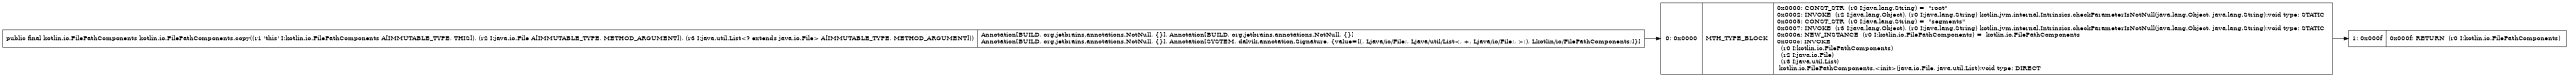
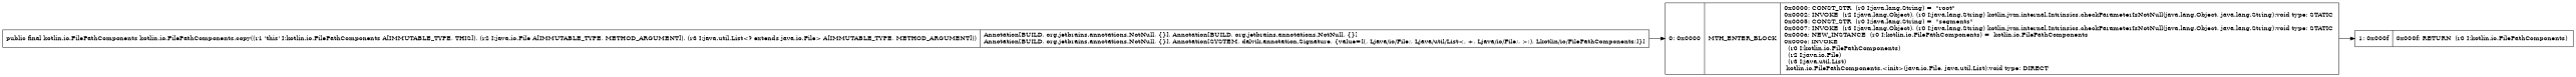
  digraph {
    rankdir=LR
    node [shape=record]
-   n1 [label="{0\:\ 0x0000|MTH_TYPE_BLOCK\l|0x0000: CONST_STR  (r0 I:java.lang.String) =  \"root\" \l0x0002: INVOKE  (r2 I:java.lang.Object), (r0 I:java.lang.String) kotlin.jvm.internal.Intrinsics.checkParameterIsNotNull(java.lang.Object, java.lang.String):void type: STATIC \l0x0005: CONST_STR  (r0 I:java.lang.String) =  \"segments\" \l0x0007: INVOKE  (r3 I:java.lang.Object), (r0 I:java.lang.String) kotlin.jvm.internal.Intrinsics.checkParameterIsNotNull(java.lang.Object, java.lang.String):void type: STATIC \l0x000a: NEW_INSTANCE  (r0 I:kotlin.io.FilePathComponents) =  kotlin.io.FilePathComponents \l0x000c: INVOKE  \l  (r0 I:kotlin.io.FilePathComponents)\l  (r2 I:java.io.File)\l  (r3 I:java.util.List)\l kotlin.io.FilePathComponents.\<init\>(java.io.File, java.util.List):void type: DIRECT \l}"]
+   n1 [label="{0\:\ 0x0000|MTH_ENTER_BLOCK\l|0x0000: CONST_STR  (r0 I:java.lang.String) =  \"root\" \l0x0002: INVOKE  (r2 I:java.lang.Object), (r0 I:java.lang.String) kotlin.jvm.internal.Intrinsics.checkParameterIsNotNull(java.lang.Object, java.lang.String):void type: STATIC \l0x0005: CONST_STR  (r0 I:java.lang.String) =  \"segments\" \l0x0007: INVOKE  (r3 I:java.lang.Object), (r0 I:java.lang.String) kotlin.jvm.internal.Intrinsics.checkParameterIsNotNull(java.lang.Object, java.lang.String):void type: STATIC \l0x000a: NEW_INSTANCE  (r0 I:kotlin.io.FilePathComponents) =  kotlin.io.FilePathComponents \l0x000c: INVOKE  \l  (r0 I:kotlin.io.FilePathComponents)\l  (r2 I:java.io.File)\l  (r3 I:java.util.List)\l kotlin.io.FilePathComponents.\<init\>(java.io.File, java.util.List):void type: DIRECT \l}"]
    n2 [label="{1\:\ 0x000f|0x000f: RETURN  (r0 I:kotlin.io.FilePathComponents) \l}"]
    n3 [label="{public final kotlin.io.FilePathComponents kotlin.io.FilePathComponents.copy((r1 'this' I:kotlin.io.FilePathComponents A[IMMUTABLE_TYPE, THIS]), (r2 I:java.io.File A[IMMUTABLE_TYPE, METHOD_ARGUMENT]), (r3 I:java.util.List\<? extends java.io.File\> A[IMMUTABLE_TYPE, METHOD_ARGUMENT]))  | Annotation[BUILD, org.jetbrains.annotations.NotNull, \{\}], Annotation[BUILD, org.jetbrains.annotations.NotNull, \{\}]\lAnnotation[BUILD, org.jetbrains.annotations.NotNull, \{\}], Annotation[SYSTEM, dalvik.annotation.Signature, \{value=[(, Ljava\/io\/File;, Ljava\/util\/List\<, +, Ljava\/io\/File;, \>;), Lkotlin\/io\/FilePathComponents;]\}]\l}"]
    n1 -> n2
    n3 -> n1
  }
